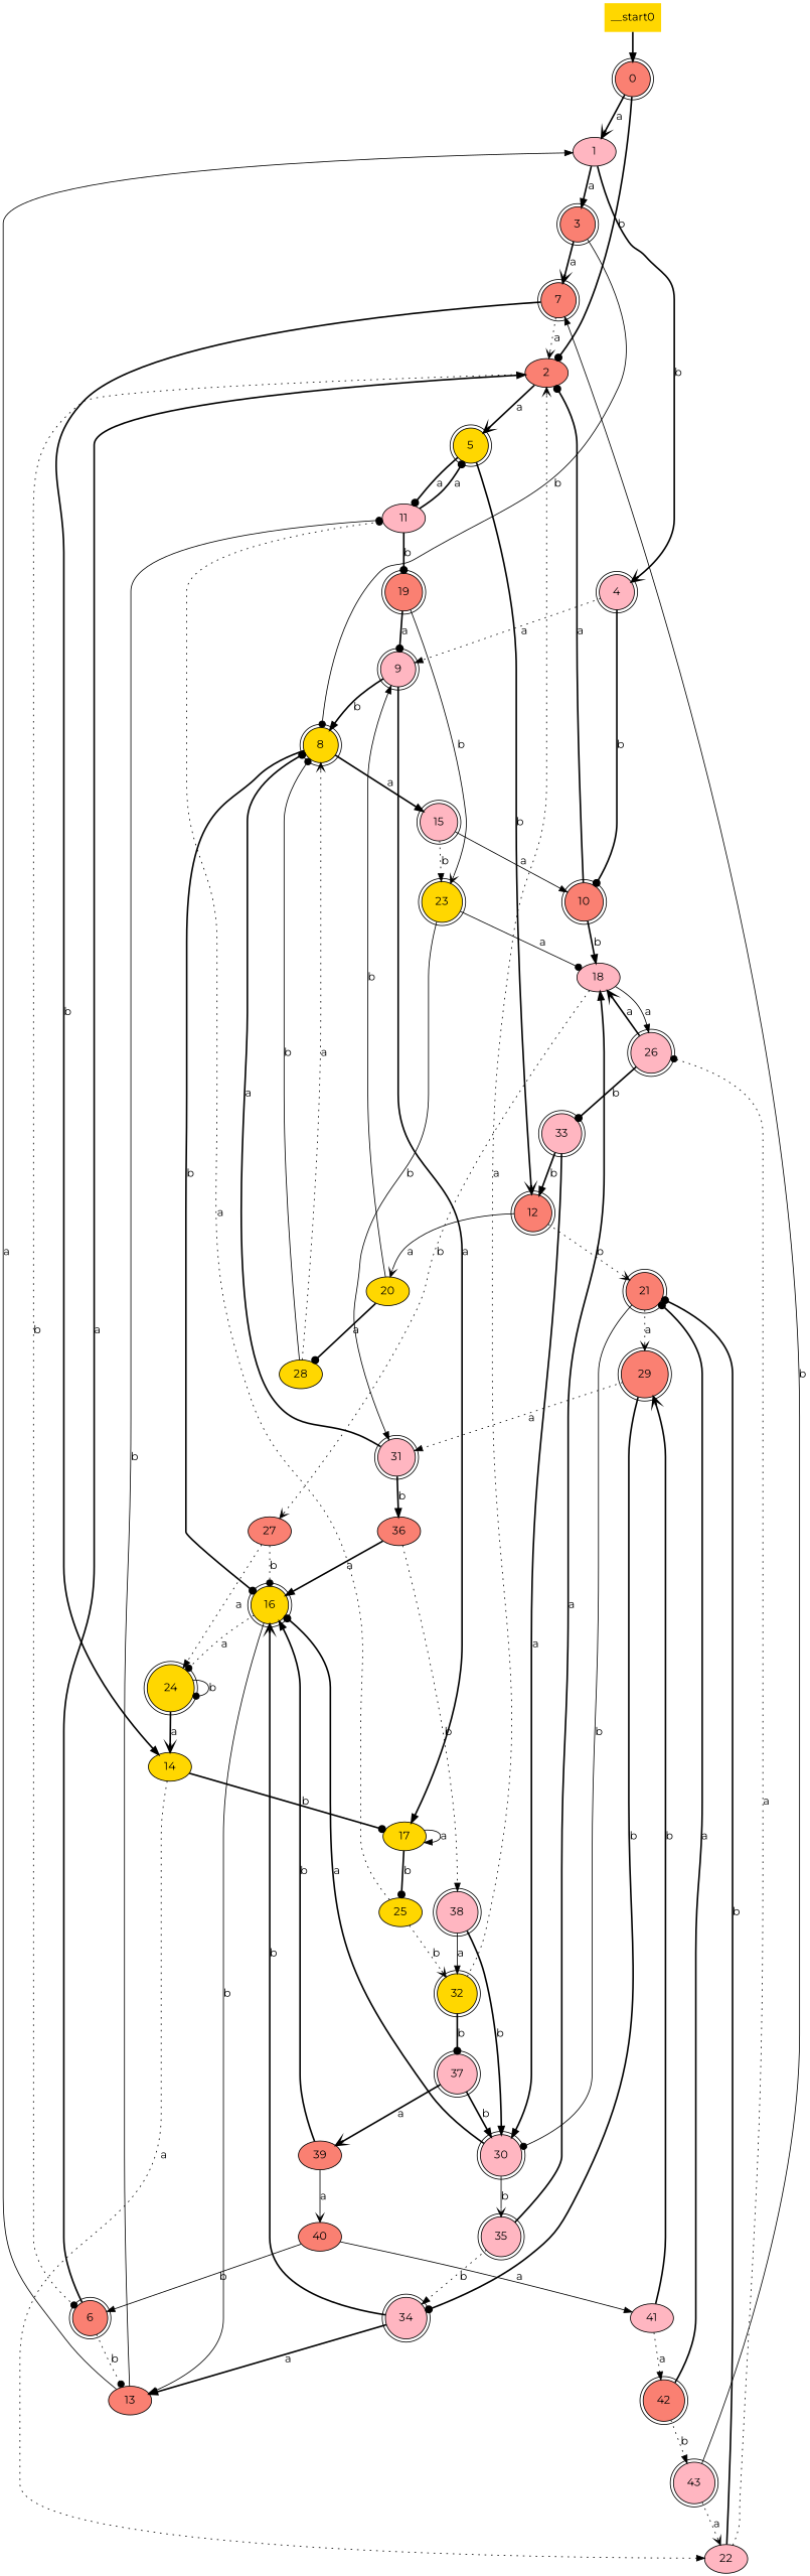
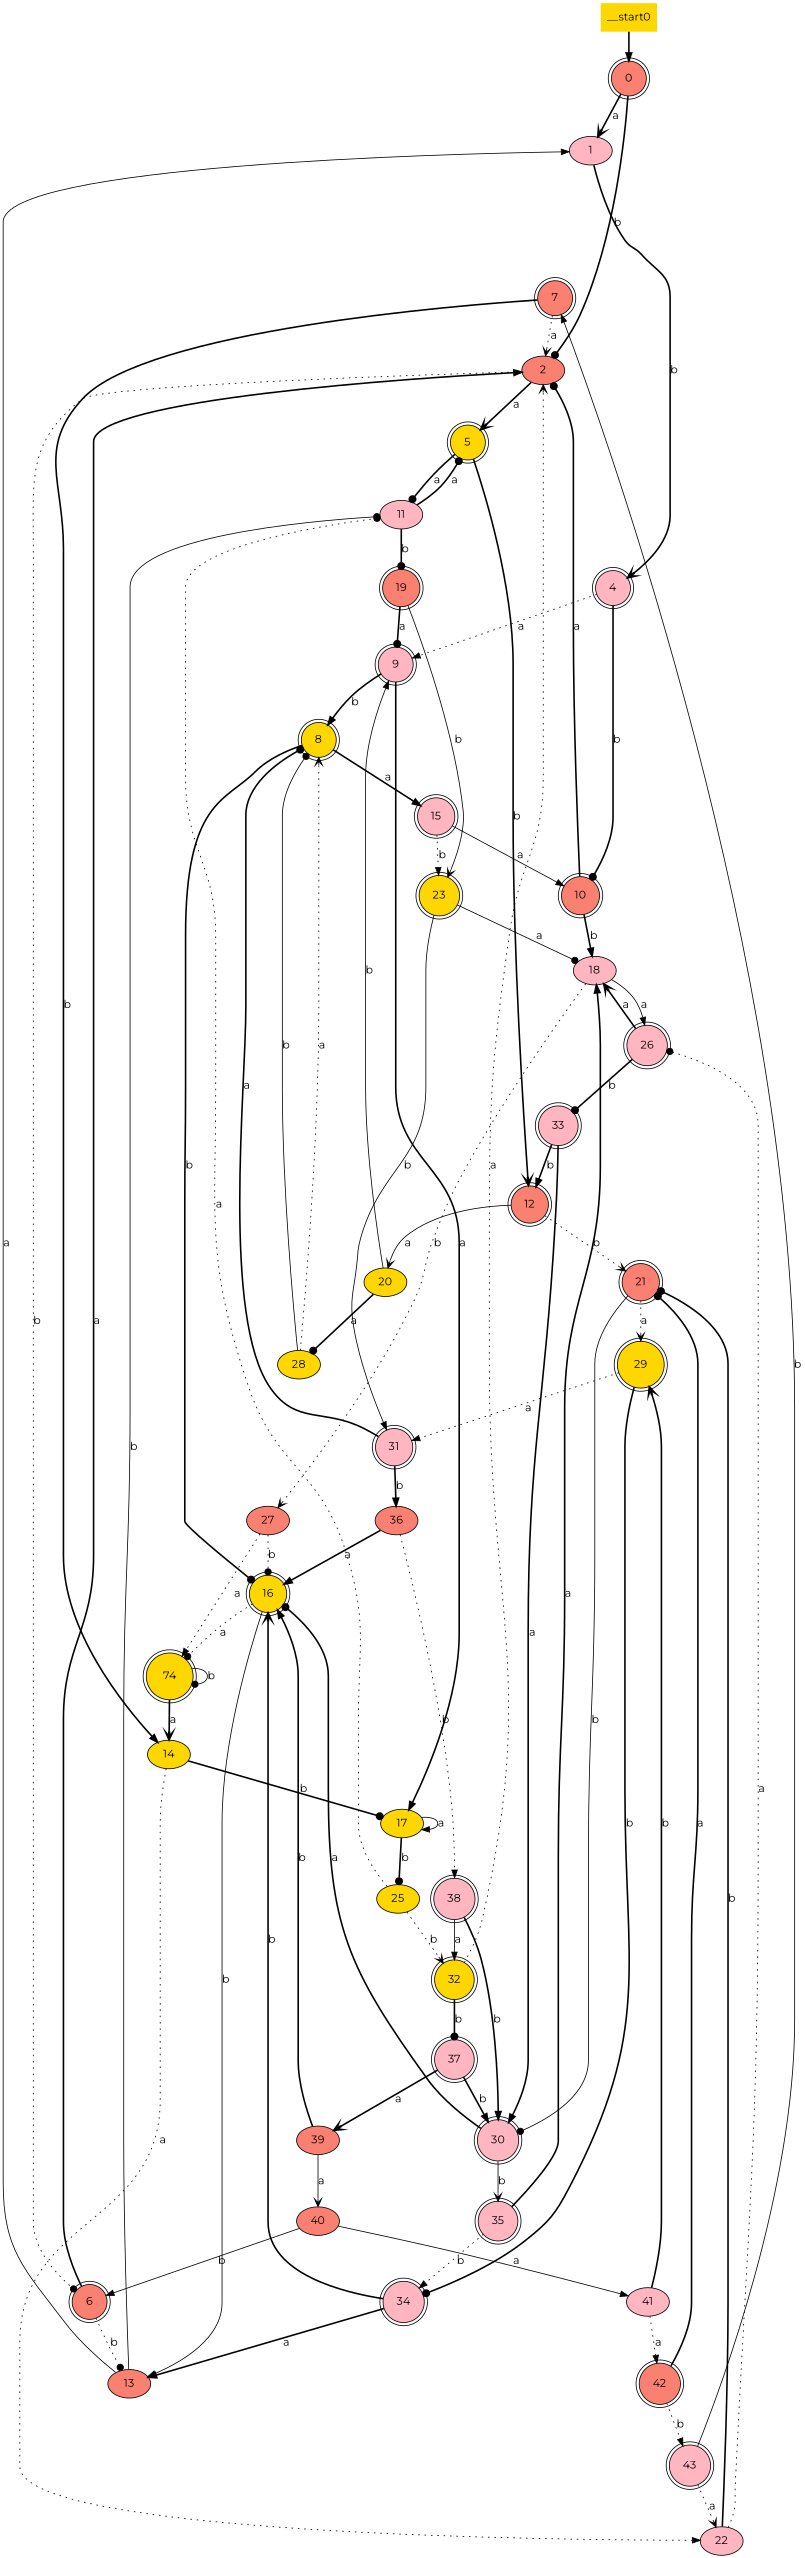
  digraph {
    fontname=Montserrat
    node [fillcolor=lightpink fontname=Montserrat shape=doublecircle style=filled]
    edge [arrowhead=normal fontname=Montserrat style=bold]
    __start0 [fillcolor=gold shape=none]
    0 [fillcolor=salmon]
    1 [shape=""]
    2 [fillcolor=salmon shape=""]
-   3 [fillcolor=salmon]
    4
    5 [fillcolor=gold]
    6 [fillcolor=salmon]
    7 [fillcolor=salmon]
    8 [fillcolor=gold]
    9
    10 [fillcolor=salmon]
    11 [shape=""]
    12 [fillcolor=salmon]
    13 [fillcolor=salmon shape=""]
    14 [fillcolor=gold shape=""]
    15
    16 [fillcolor=gold]
    17 [fillcolor=gold shape=""]
    18 [shape=""]
    19 [fillcolor=salmon]
    20 [fillcolor=gold shape=""]
    21 [fillcolor=salmon]
    22 [shape=""]
    23 [fillcolor=gold]
-   24 [fillcolor=gold]
+   24 [fillcolor=gold label=74]
    25 [fillcolor=gold shape=""]
    26
    27 [fillcolor=salmon shape=""]
    28 [fillcolor=gold shape=""]
-   29 [fillcolor=salmon]
+   29 [fillcolor=gold]
    30
    31
    32 [fillcolor=gold]
    33
    34
    35
    36 [fillcolor=salmon shape=""]
    37
    38
    39 [fillcolor=salmon shape=""]
    40 [fillcolor=salmon shape=""]
    41 [shape=""]
    42 [fillcolor=salmon]
    43
    __start0 -> 0
    0 -> 1 [arrowhead=vee label=a]
    0 -> 2 [arrowhead=dot label=b]
-   1 -> 3 [label=a]
    1 -> 4 [arrowhead=vee label=b]
    2 -> 5 [arrowhead=vee label=a]
    2 -> 6 [arrowhead=dot label=b style=dotted]
-   3 -> 7 [arrowhead=vee label=a]
-   3 -> 8 [arrowhead=dot label=b style=solid]
    4 -> 9 [label=a style=dotted]
    4 -> 10 [arrowhead=dot label=b]
    5 -> 11 [arrowhead=dot label=a]
    5 -> 12 [arrowhead=vee label=b]
    6 -> 2 [label=a]
    6 -> 13 [arrowhead=dot label=b style=dotted]
    7 -> 2 [arrowhead=vee label=a style=dotted]
    7 -> 14 [label=b]
    8 -> 15 [label=a]
    8 -> 16 [arrowhead=dot label=b]
    9 -> 8 [label=b]
    9 -> 17 [label=a]
    10 -> 2 [arrowhead=dot label=a]
    10 -> 18 [label=b]
    11 -> 5 [arrowhead=dot label=a]
    11 -> 19 [arrowhead=dot label=b]
    12 -> 20 [arrowhead=vee label=a style=solid]
    12 -> 21 [arrowhead=vee label=b style=dotted]
    13 -> 1 [label=a style=solid]
    13 -> 11 [arrowhead=dot label=b style=solid]
    14 -> 17 [arrowhead=dot label=b]
    14 -> 22 [label=a style=dotted]
    15 -> 10 [label=a style=solid]
    15 -> 23 [label=b style=dotted]
    16 -> 13 [label=b style=solid]
    16 -> 24 [arrowhead=dot label=a style=dotted]
    17 -> 17 [label=a style=solid]
    17 -> 25 [arrowhead=dot label=b]
    18 -> 26 [label=a style=solid]
    18 -> 27 [arrowhead=vee label=b style=dotted]
    19 -> 9 [arrowhead=dot label=a]
    19 -> 23 [arrowhead=vee label=b style=solid]
    20 -> 9 [label=b style=solid]
    20 -> 28 [arrowhead=dot label=a]
    21 -> 29 [arrowhead=vee label=a style=dotted]
    21 -> 30 [arrowhead=dot label=b style=solid]
    22 -> 21 [arrowhead=dot label=b]
    22 -> 26 [arrowhead=dot label=a style=dotted]
    23 -> 18 [arrowhead=dot label=a style=solid]
    23 -> 31 [label=b style=solid]
    24 -> 14 [arrowhead=vee label=a]
    24 -> 24 [arrowhead=dot label=b style=solid]
    25 -> 11 [arrowhead=dot label=a style=dotted]
    25 -> 32 [arrowhead=vee label=b style=dotted]
    26 -> 18 [arrowhead=vee label=a]
    26 -> 33 [arrowhead=dot label=b]
    27 -> 16 [arrowhead=dot label=b style=dotted]
    27 -> 24 [label=a style=dotted]
    28 -> 8 [arrowhead=vee label=a style=dotted]
    28 -> 8 [arrowhead=dot label=b style=solid]
    29 -> 31 [label=a style=dotted]
    29 -> 34 [arrowhead=dot label=b]
    30 -> 16 [arrowhead=dot label=a]
    30 -> 35 [arrowhead=vee label=b style=solid]
    31 -> 8 [arrowhead=dot label=a]
    31 -> 36 [label=b]
    32 -> 2 [arrowhead=vee label=a style=dotted]
    32 -> 37 [arrowhead=dot label=b]
    33 -> 12 [label=b]
    33 -> 30 [label=a]
    34 -> 13 [label=a]
    34 -> 16 [arrowhead=vee label=b]
    35 -> 18 [label=a]
    35 -> 34 [label=b style=dotted]
    36 -> 16 [label=a]
    36 -> 38 [label=b style=dotted]
    37 -> 30 [label=b]
    37 -> 39 [arrowhead=vee label=a]
    38 -> 30 [label=b]
    38 -> 32 [label=a style=solid]
    39 -> 16 [label=b]
    39 -> 40 [arrowhead=vee label=a style=solid]
    40 -> 6 [label=b style=solid]
    40 -> 41 [label=a style=solid]
    41 -> 29 [arrowhead=vee label=b]
    41 -> 42 [label=a style=dotted]
    42 -> 21 [arrowhead=dot label=a]
    42 -> 43 [label=b style=dotted]
    43 -> 7 [label=b style=solid]
    43 -> 22 [arrowhead=vee label=a style=dotted]
  }
